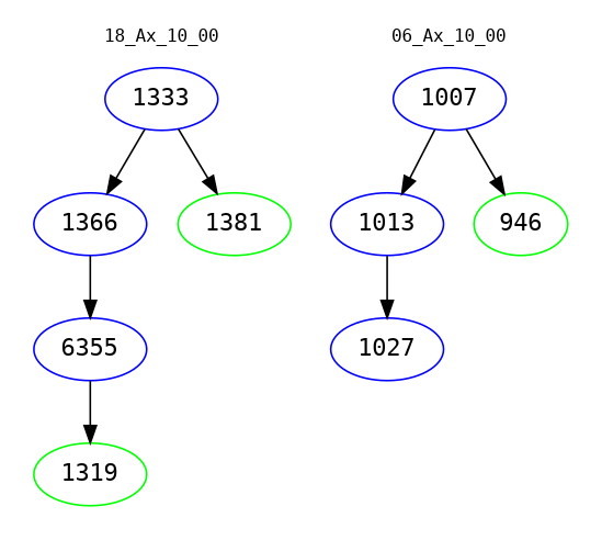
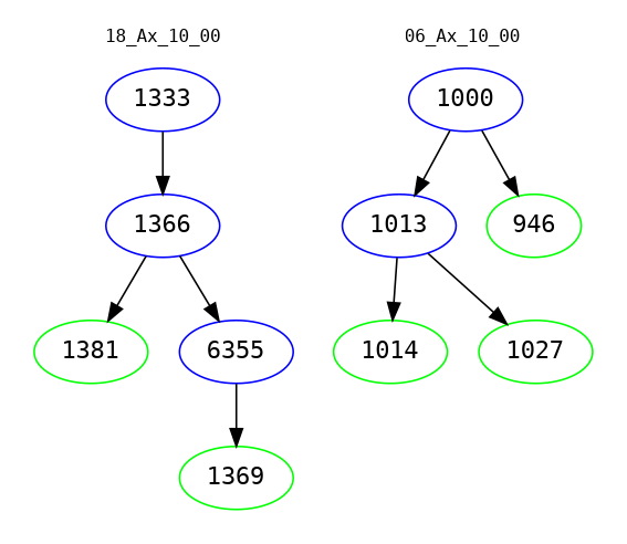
  digraph {
    fontname="DejaVu Sans Mono"
    node [color=blue fontname="DejaVu Sans Mono"]
    edge [color=black fontname="DejaVu Sans Mono"]
    n1 [label=1366]
    n2 [label=1333]
    n3 [color=green label=1381]
    n4 [label=6355]
-   n5 [color=green label=1319]
+   n5 [color=green label=1369]
    n6 [label=1013]
-   n7 [label=1007]
-   n9 [label=1027]
+   n7 [label=1000]
+   n8 [color=green label=1014]
+   n9 [color=green label=1027]
    n10 [color=green label=946]
    subgraph cluster_1 {
      color=white
      fontsize=10
      label="18_Ax_10_00"
      n1
      n2
      n3
      n4
      n5
    }
    subgraph cluster_2 {
      color=white
      fontsize=10
      label="06_Ax_10_00"
      n6
      n7
+     n8
      n9
      n10
    }
-   n2 -> n3
+   n1 -> n3
    n1 -> n4
    n2 -> n1
    n4 -> n5
+   n6 -> n8
    n6 -> n9
    n7 -> n6
    n7 -> n10
  }
